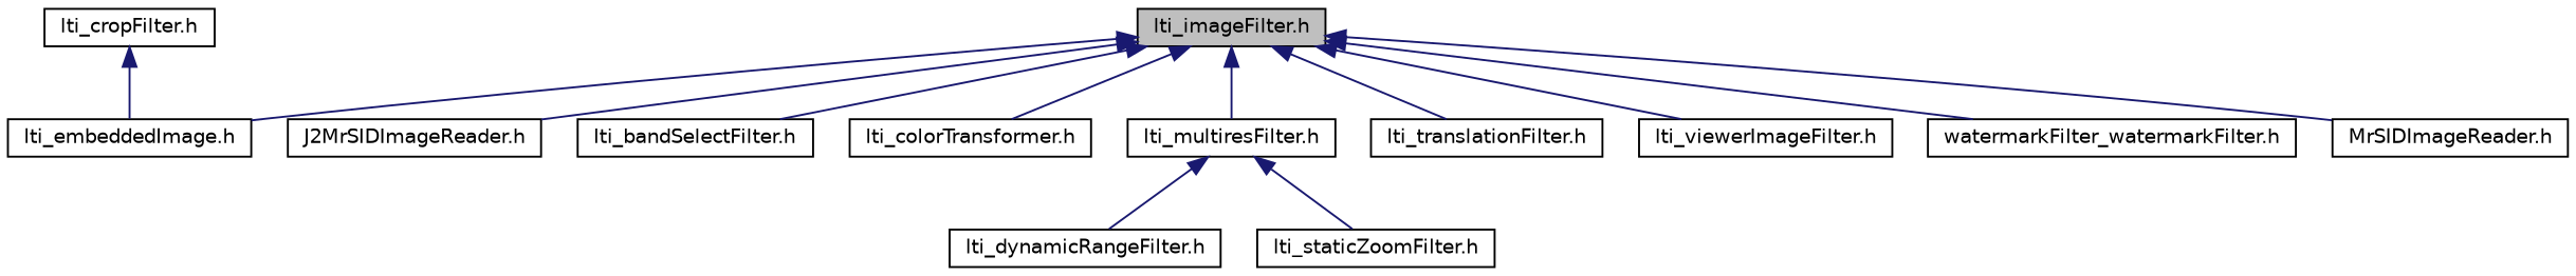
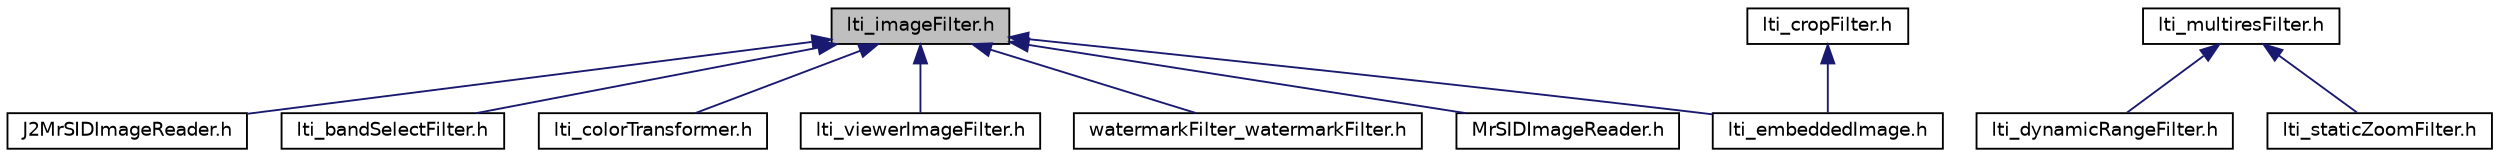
  digraph {
    node [color=black fontname=Helvetica fontsize=10 shape=record]
    edge [color=midnightblue dir=back fontname=Helvetica fontsize=10 labelfontname=Helvetica labelfontsize=10 style=solid]
    n1 [fillcolor=grey75 fontcolor=black height=0.2 label="lti_imageFilter.h" style=filled width=0.4]
    n2 [height=0.2 label="J2MrSIDImageReader.h" width=0.4]
    n3 [height=0.2 label="lti_bandSelectFilter.h" width=0.4]
    n4 [height=0.2 label="lti_colorTransformer.h" width=0.4]
    n5 [height=0.2 label="lti_embeddedImage.h" width=0.4]
    n6 [height=0.2 label="lti_multiresFilter.h" width=0.4]
-   n7 [height=0.2 label="lti_translationFilter.h" width=0.4]
    n8 [height=0.2 label="lti_viewerImageFilter.h" width=0.4]
    n9 [height=0.2 label="watermarkFilter_watermarkFilter.h" width=0.4]
    n10 [height=0.2 label="MrSIDImageReader.h" width=0.4]
    n11 [height=0.2 label="lti_dynamicRangeFilter.h" width=0.4]
    n12 [height=0.2 label="lti_staticZoomFilter.h" width=0.4]
    n13 [height=0.2 label="lti_cropFilter.h" width=0.4]
    n1 -> n2
    n1 -> n3
    n1 -> n4
    n1 -> n5
-   n1 -> n6
-   n1 -> n7
    n1 -> n8
    n1 -> n9
    n1 -> n10
    n6 -> n11
    n6 -> n12
    n13 -> n5
  }
